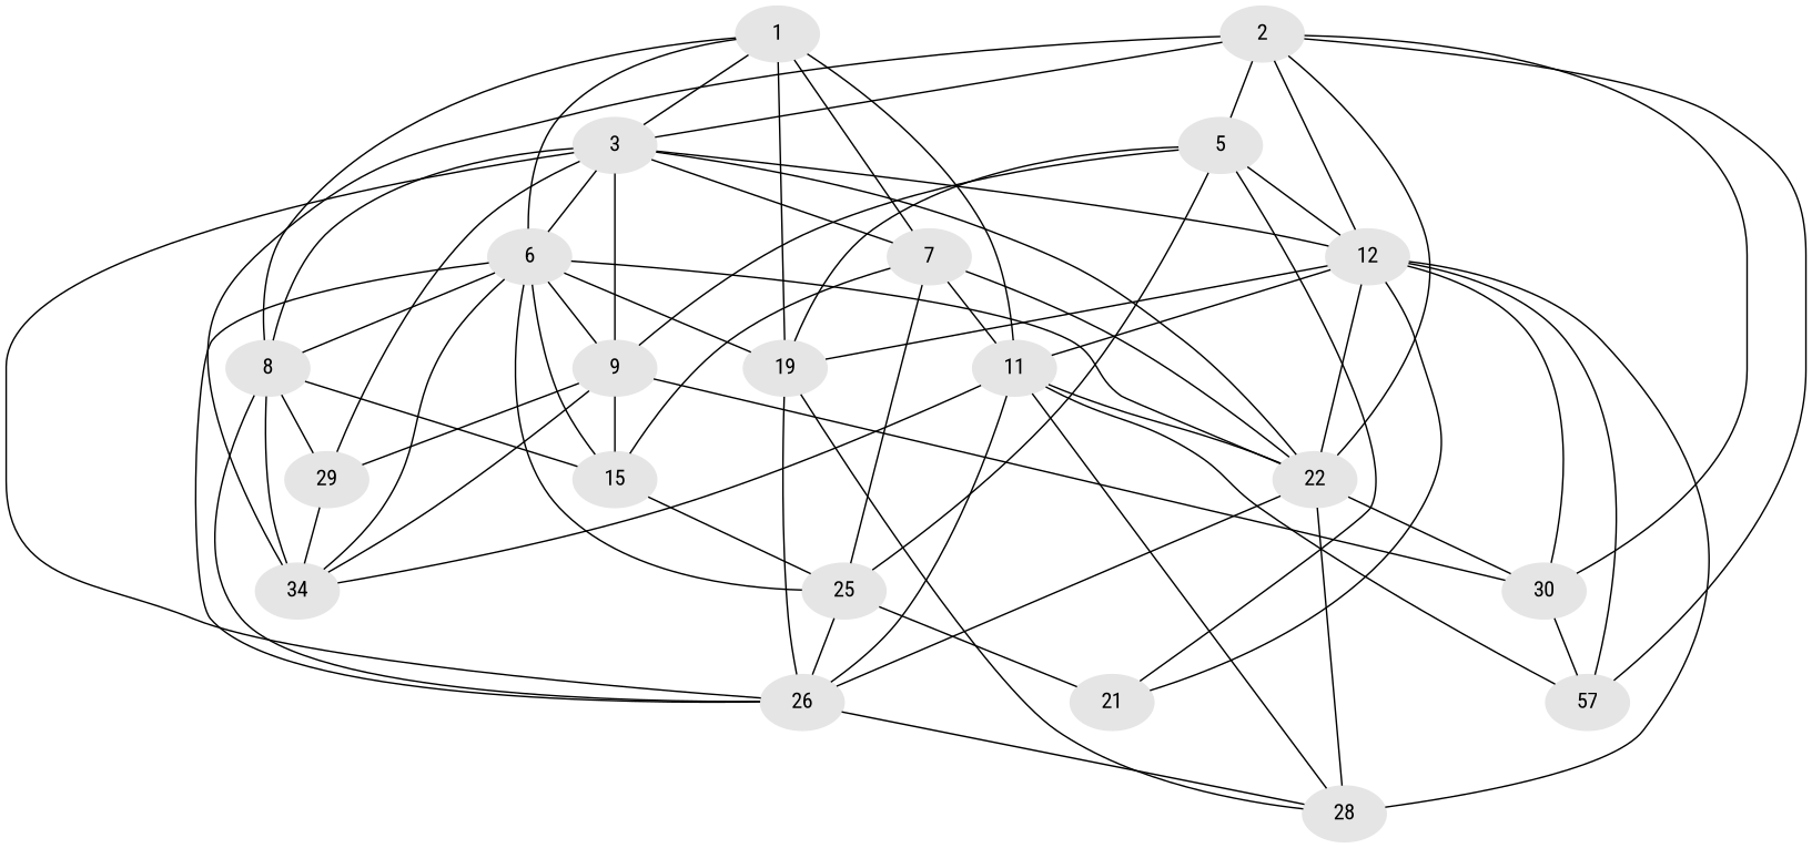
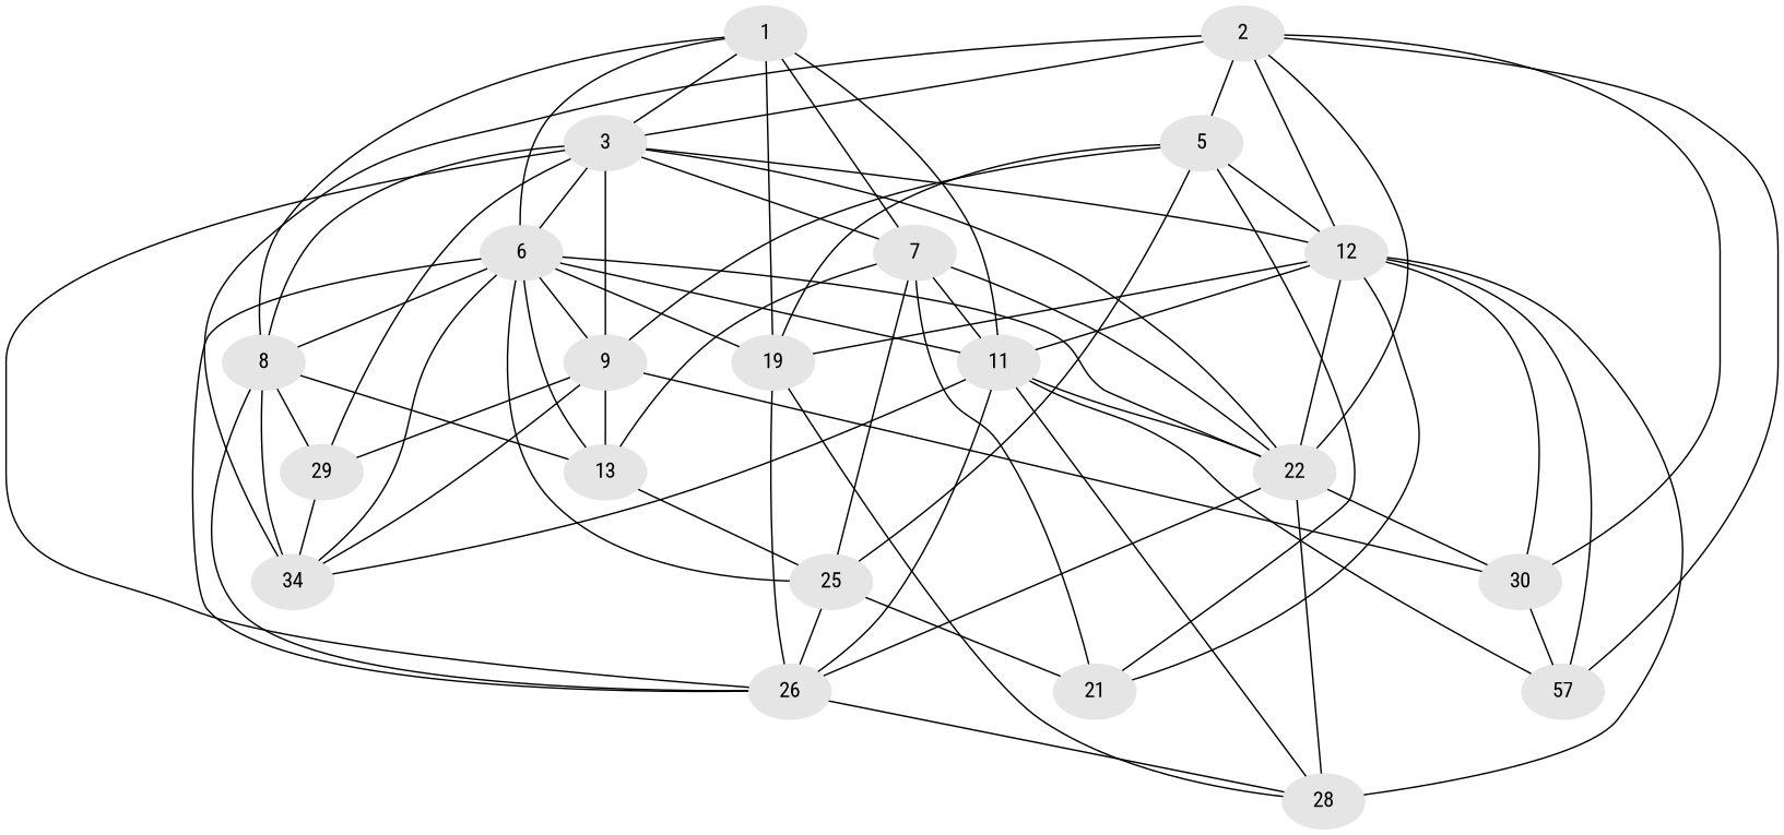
  graph {
    fontname="Roboto Condensed"
    node [color=gray90 fontname="Roboto Condensed" style=filled]
    edge [fontname="Roboto Condensed"]
    1 [super="+13+51"]
    3 [super="+58+11+10"]
    6 [super="+21+20+56"]
    7 [super="+33+42"]
    8 [super="+14+40"]
    n6 [label=11 super="+39+17"]
    19 [super="+67"]
    12 [super="+69+41+18+36"]
    22 [super="+46+38"]
    9 [super="+64+59+31"]
    29
    26 [super="+66+62"]
    34 [super="+37+53"]
    25 [super="+44"]
-   15 [super="+55"]
+   15 [super="+55" label=13]
    n16 [label=21 super="+45"]
    57
    28 [super="+32"]
    2 [super="+4+68"]
    5 [super="+63"]
    30 [super="+52"]
    1 -- 3
    1 -- 6
    1 -- 7
    1 -- 8
    1 -- n6 [weight=3]
    1 -- 19
    3 -- 6 [weight=2]
    3 -- 7
    3 -- 8
    3 -- 12
    3 -- 22
    3 -- 9
    3 -- 29
    3 -- 26
    6 -- 8 [weight=3]
+   6 -- n6
    6 -- 19
    6 -- 22
    6 -- 9 [weight=2]
    6 -- 26
    6 -- 34
    6 -- 25
    6 -- 15 [weight=2]
    7 -- n6 [weight=2]
    7 -- 22 [weight=4]
    7 -- 25
    7 -- 15
+   7 -- n16 [weight=2]
    8 -- 29
    8 -- 26
    8 -- 34 [weight=2]
    8 -- 15
    n6 -- 22
    n6 -- 26
    n6 -- 34
    n6 -- 57
    n6 -- 28
    19 -- 26
    19 -- 28
    12 -- n6
    12 -- 19
    12 -- 22 [weight=2]
    12 -- n16 [weight=2]
    12 -- 57
    12 -- 28
    12 -- 30
    22 -- 26
    22 -- 28 [weight=2]
    22 -- 30
    9 -- 29
    9 -- 34
    9 -- 15
    9 -- 30 [weight=2]
    29 -- 34
    26 -- 28
    25 -- 26
    25 -- n16
    15 -- 25
    2 -- 3
    2 -- 12
    2 -- 22
    2 -- 34 [weight=2]
    2 -- 57
    2 -- 5
    2 -- 30
    5 -- 19
    5 -- 12
    5 -- 9
    5 -- 25
    5 -- n16
    30 -- 57
  }
